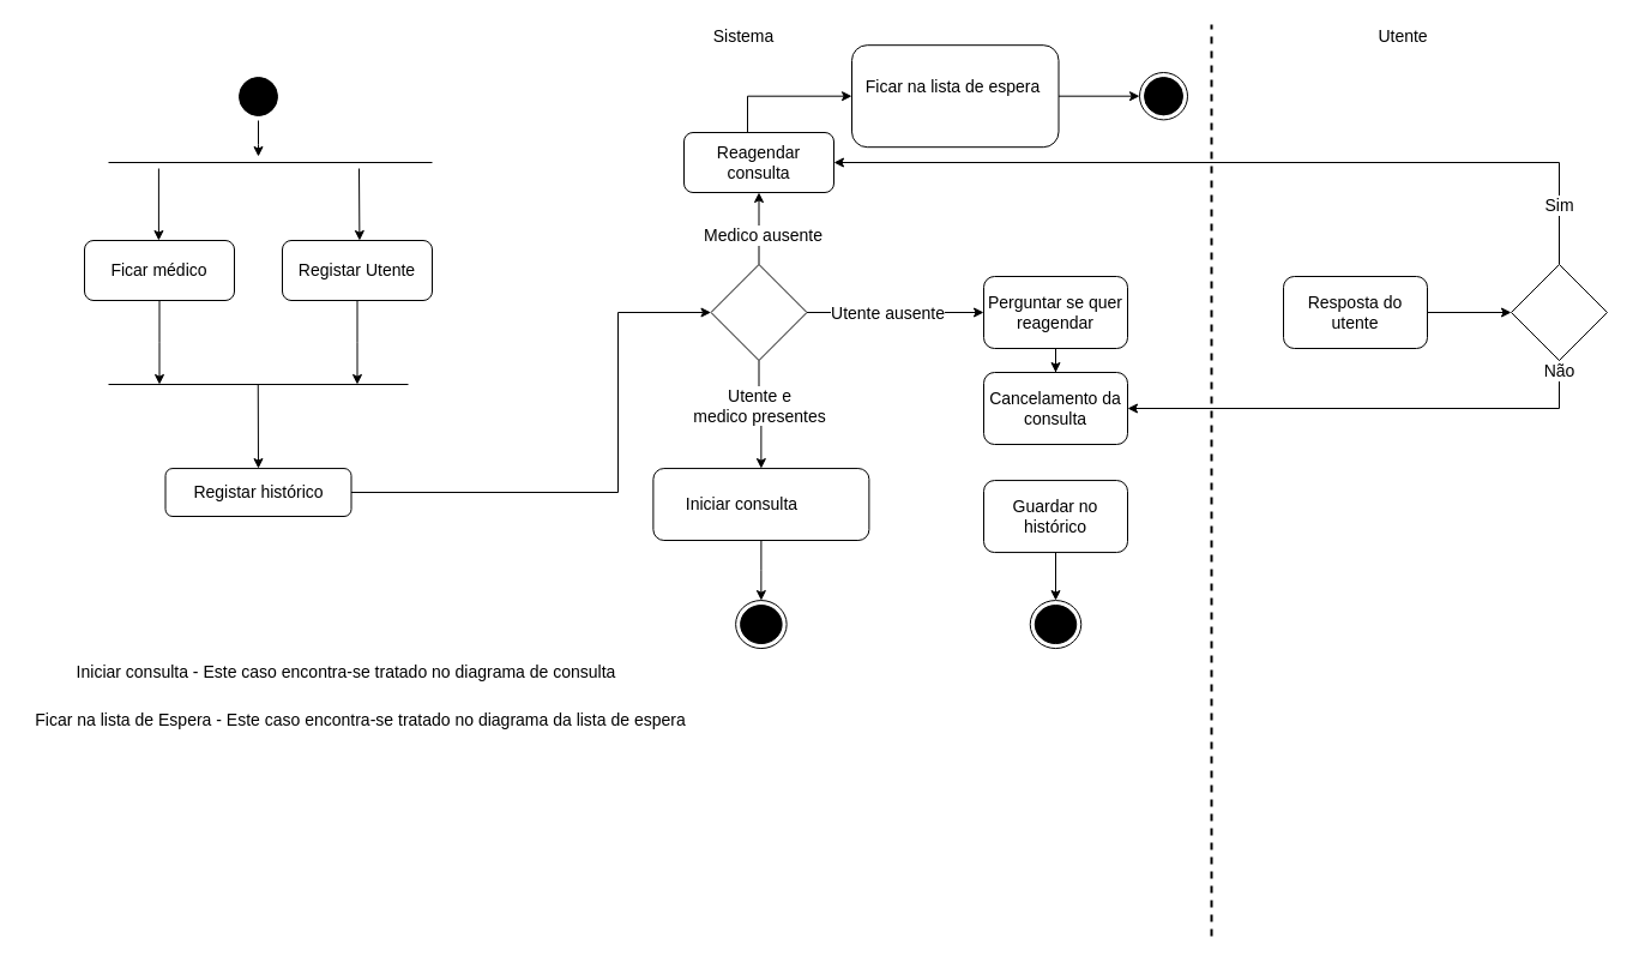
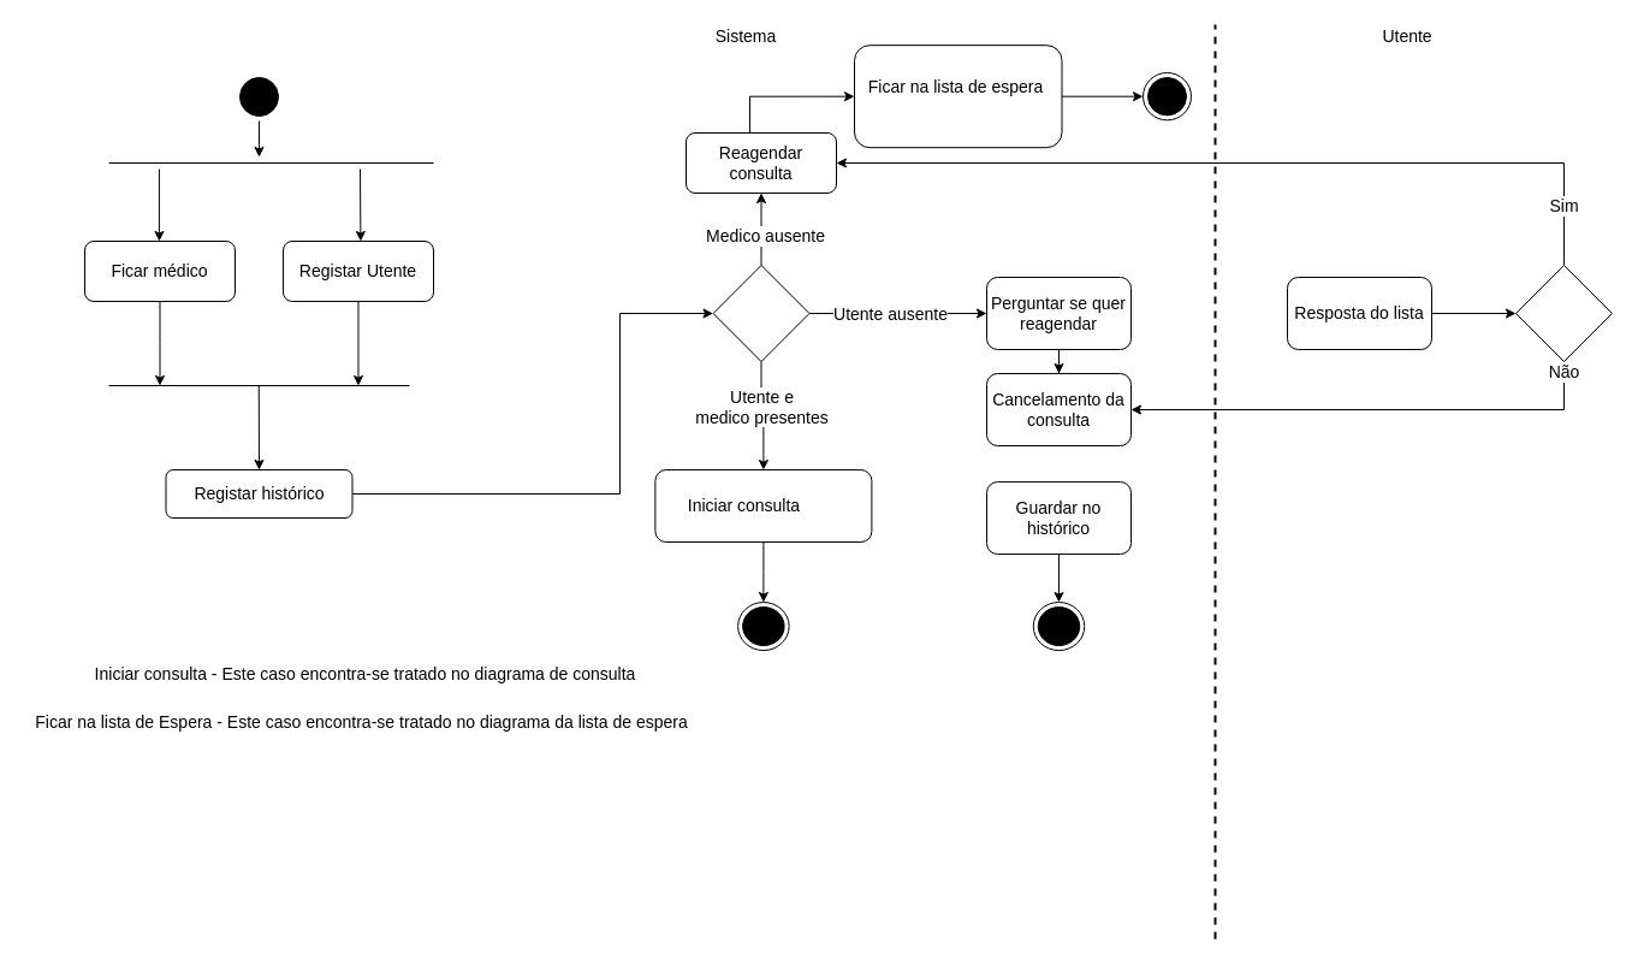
  <mxCell id="0" />
  <mxCell id="1" parent="0" />
  <mxCell id="2" value="Sistema" style="text;html=1;strokeColor=none;fillColor=none;align=center;verticalAlign=middle;whiteSpace=wrap;rounded=0;fontSize=14;" parent="1" vertex="1"><mxGeometry x="600" y="20" width="40" height="20" as="geometry" /></mxCell>
  <mxCell id="3" style="edgeStyle=orthogonalEdgeStyle;rounded=0;orthogonalLoop=1;jettySize=auto;html=1;" edge="1" parent="1" source="4"><mxGeometry relative="1" as="geometry"><mxPoint x="215" y="130" as="targetPoint" /></mxGeometry></mxCell>
  <mxCell id="4" value="" style="ellipse;html=1;shape=startState;fillColor=#000000;fontSize=14;" parent="1" vertex="1"><mxGeometry x="195" y="60" width="40" height="40" as="geometry" /></mxCell>
  <mxCell id="5" style="edgeStyle=orthogonalEdgeStyle;rounded=0;orthogonalLoop=1;jettySize=auto;html=1;fontSize=14;exitX=1;exitY=0.5;exitDx=0;exitDy=0;" parent="1" source="6" target="13" edge="1"><mxGeometry relative="1" as="geometry"><mxPoint x="435" y="260" as="targetPoint" /><Array as="points"><mxPoint x="515" y="260" /></Array></mxGeometry></mxCell>
  <mxCell id="6" value="Registar histórico" style="rounded=1;whiteSpace=wrap;html=1;fontSize=14;" parent="1" vertex="1"><mxGeometry x="137.5" y="390.06" width="155" height="39.94" as="geometry" /></mxCell>
  <mxCell id="7" style="edgeStyle=orthogonalEdgeStyle;rounded=0;orthogonalLoop=1;jettySize=auto;html=1;fontSize=14;entryX=0.5;entryY=1;entryDx=0;entryDy=0;" parent="1" source="13" target="19" edge="1"><mxGeometry relative="1" as="geometry"><mxPoint x="632.5" y="140" as="targetPoint" /></mxGeometry></mxCell>
  <mxCell id="8" value="Medico ausente" style="edgeLabel;html=1;align=center;verticalAlign=middle;resizable=0;points=[];fontSize=14;" parent="7" vertex="1" connectable="0"><mxGeometry x="-0.183" y="-3" relative="1" as="geometry"><mxPoint as="offset" /></mxGeometry></mxCell>
  <mxCell id="9" style="edgeStyle=orthogonalEdgeStyle;rounded=0;orthogonalLoop=1;jettySize=auto;html=1;fontSize=14;entryX=0;entryY=0.5;entryDx=0;entryDy=0;" parent="1" source="13" target="27" edge="1"><mxGeometry relative="1" as="geometry"><mxPoint x="840" y="260" as="targetPoint" /></mxGeometry></mxCell>
  <mxCell id="10" value="Utente ausente" style="edgeLabel;html=1;align=center;verticalAlign=middle;resizable=0;points=[];fontSize=14;" parent="9" vertex="1" connectable="0"><mxGeometry x="0.193" y="-2" relative="1" as="geometry"><mxPoint x="-20.74" y="-2" as="offset" /></mxGeometry></mxCell>
  <mxCell id="11" style="edgeStyle=orthogonalEdgeStyle;rounded=0;orthogonalLoop=1;jettySize=auto;html=1;fontSize=14;entryX=0.5;entryY=0;entryDx=0;entryDy=0;" parent="1" source="13" target="15" edge="1"><mxGeometry relative="1" as="geometry"><mxPoint x="632.5" y="380" as="targetPoint" /></mxGeometry></mxCell>
  <mxCell id="12" value="Utente e &lt;br&gt;medico presentes" style="edgeLabel;html=1;align=center;verticalAlign=middle;resizable=0;points=[];fontSize=14;" parent="11" vertex="1" connectable="0"><mxGeometry x="-0.296" y="-3" relative="1" as="geometry"><mxPoint x="3" y="5" as="offset" /></mxGeometry></mxCell>
  <mxCell id="13" value="" style="rhombus;whiteSpace=wrap;html=1;" parent="1" vertex="1"><mxGeometry x="592.5" y="220" width="80" height="80" as="geometry" /></mxCell>
  <mxCell id="14" style="edgeStyle=orthogonalEdgeStyle;rounded=0;orthogonalLoop=1;jettySize=auto;html=1;fontSize=14;" parent="1" source="15" target="16" edge="1"><mxGeometry relative="1" as="geometry"><mxPoint x="632.5" y="450" as="targetPoint" /></mxGeometry></mxCell>
  <mxCell id="15" value="Iniciar consulta&amp;nbsp; &amp;nbsp; &amp;nbsp; &amp;nbsp;&amp;nbsp;" style="rounded=1;whiteSpace=wrap;html=1;fontSize=14;" parent="1" vertex="1"><mxGeometry x="544.38" y="390.06" width="180" height="59.94" as="geometry" /></mxCell>
  <mxCell id="16" value="" style="ellipse;html=1;shape=endState;fillColor=#000000;" parent="1" vertex="1"><mxGeometry x="613.13" y="500.06" width="42.5" height="40" as="geometry" /></mxCell>
- <mxCell id="17" value="Iniciar consulta - Este caso encontra-se tratado no diagrama de consulta" style="text;html=1;align=center;verticalAlign=middle;resizable=0;points=[];autosize=1;fontSize=14;" parent="1" vertex="1"><mxGeometry x="53" y="550" width="470" height="20" as="geometry" /></mxCell>
+ <mxCell id="17" value="Iniciar consulta - Este caso encontra-se tratado no diagrama de consulta" style="text;html=1;align=center;verticalAlign=middle;resizable=0;points=[];autosize=1;fontSize=14;" parent="1" vertex="1"><mxGeometry x="68" y="550" width="470" height="20" as="geometry" /></mxCell>
  <mxCell id="18" style="edgeStyle=orthogonalEdgeStyle;rounded=0;orthogonalLoop=1;jettySize=auto;html=1;fontSize=14;entryX=0;entryY=0.5;entryDx=0;entryDy=0;" parent="1" source="19" target="23" edge="1"><mxGeometry relative="1" as="geometry"><mxPoint x="1100" y="80" as="targetPoint" /><Array as="points"><mxPoint x="623" y="80" /></Array></mxGeometry></mxCell>
  <mxCell id="19" value="Reagendar consulta" style="rounded=1;whiteSpace=wrap;html=1;fontSize=14;" parent="1" vertex="1"><mxGeometry x="570" y="110" width="125" height="50" as="geometry" /></mxCell>
  <mxCell id="20" value="Utente" style="text;html=1;strokeColor=none;fillColor=none;align=center;verticalAlign=middle;whiteSpace=wrap;rounded=0;fontSize=14;" parent="1" vertex="1"><mxGeometry x="1150" y="20" width="40" height="20" as="geometry" /></mxCell>
  <mxCell id="21" value="" style="endArrow=none;dashed=1;html=1;strokeWidth=2;fontSize=14;" parent="1" edge="1"><mxGeometry width="50" height="50" relative="1" as="geometry"><mxPoint x="1010" y="780" as="sourcePoint" /><mxPoint x="1010" y="20" as="targetPoint" /></mxGeometry></mxCell>
  <mxCell id="22" style="edgeStyle=orthogonalEdgeStyle;rounded=0;orthogonalLoop=1;jettySize=auto;html=1;fontSize=14;exitX=1;exitY=0.5;exitDx=0;exitDy=0;" parent="1" source="23" target="25" edge="1"><mxGeometry relative="1" as="geometry"><mxPoint x="1447.5" y="80" as="targetPoint" /><mxPoint x="1032.5" y="79.68" as="sourcePoint" /></mxGeometry></mxCell>
  <mxCell id="23" value="Ficar na lista de espera&amp;nbsp;&lt;br&gt;&lt;br&gt;" style="rounded=1;whiteSpace=wrap;html=1;fontSize=14;" parent="1" vertex="1"><mxGeometry x="710" y="37.18" width="172.5" height="85" as="geometry" /></mxCell>
  <mxCell id="24" value="Ficar na lista de Espera - Este caso encontra-se tratado no diagrama da lista de espera" style="text;html=1;align=center;verticalAlign=middle;resizable=0;points=[];autosize=1;fontSize=14;" parent="1" vertex="1"><mxGeometry x="20" y="590" width="560" height="20" as="geometry" /></mxCell>
  <mxCell id="25" value="" style="ellipse;html=1;shape=endState;fillColor=#000000;" parent="1" vertex="1"><mxGeometry x="950" y="60" width="40" height="39.37" as="geometry" /></mxCell>
  <mxCell id="26" style="edgeStyle=orthogonalEdgeStyle;rounded=0;orthogonalLoop=1;jettySize=auto;html=1;fontSize=14;" parent="1" source="27" target="33" edge="1"><mxGeometry relative="1" as="geometry"><mxPoint x="1090" y="260" as="targetPoint" /></mxGeometry></mxCell>
  <mxCell id="27" value="Perguntar se quer reagendar" style="rounded=1;whiteSpace=wrap;html=1;fontSize=14;" parent="1" vertex="1"><mxGeometry x="820" y="230" width="120" height="60" as="geometry" /></mxCell>
  <mxCell id="28" style="edgeStyle=orthogonalEdgeStyle;rounded=0;orthogonalLoop=1;jettySize=auto;html=1;entryX=1;entryY=0.5;entryDx=0;entryDy=0;fontSize=14;" parent="1" source="32" target="19" edge="1"><mxGeometry relative="1" as="geometry"><Array as="points"><mxPoint x="1300" y="135" /></Array></mxGeometry></mxCell>
  <mxCell id="29" value="Sim" style="edgeLabel;html=1;align=center;verticalAlign=middle;resizable=0;points=[];fontSize=14;" parent="28" vertex="1" connectable="0"><mxGeometry x="-0.793" y="-4" relative="1" as="geometry"><mxPoint x="-4.06" y="21.71" as="offset" /></mxGeometry></mxCell>
  <mxCell id="30" style="edgeStyle=orthogonalEdgeStyle;rounded=0;orthogonalLoop=1;jettySize=auto;html=1;entryX=1;entryY=0.5;entryDx=0;entryDy=0;fontSize=14;exitX=0.5;exitY=1;exitDx=0;exitDy=0;" parent="1" source="32" target="33" edge="1"><mxGeometry relative="1" as="geometry"><Array as="points"><mxPoint x="1300" y="340" /></Array><mxPoint x="1300.059" y="340.001" as="sourcePoint" /></mxGeometry></mxCell>
  <mxCell id="31" value="Não" style="edgeLabel;html=1;align=center;verticalAlign=middle;resizable=0;points=[];fontSize=14;" parent="30" vertex="1" connectable="0"><mxGeometry x="-0.9" relative="1" as="geometry"><mxPoint x="-0.03" y="-11.18" as="offset" /></mxGeometry></mxCell>
  <mxCell id="32" value="" style="rhombus;whiteSpace=wrap;html=1;" parent="1" vertex="1"><mxGeometry x="1260" y="220" width="80" height="80" as="geometry" /></mxCell>
  <mxCell id="33" value="Cancelamento da consulta" style="rounded=1;whiteSpace=wrap;html=1;fontSize=14;" parent="1" vertex="1"><mxGeometry x="820" y="310" width="120" height="60" as="geometry" /></mxCell>
  <mxCell id="34" value="" style="ellipse;html=1;shape=endState;fillColor=#000000;" parent="1" vertex="1"><mxGeometry x="858.75" y="500.06" width="42.5" height="40" as="geometry" /></mxCell>
  <mxCell id="35" style="edgeStyle=orthogonalEdgeStyle;rounded=0;orthogonalLoop=1;jettySize=auto;html=1;entryX=0;entryY=0.5;entryDx=0;entryDy=0;fontSize=14;" parent="1" source="36" target="32" edge="1"><mxGeometry relative="1" as="geometry" /></mxCell>
- <mxCell id="36" value="Resposta do utente" style="rounded=1;whiteSpace=wrap;html=1;fontSize=14;" parent="1" vertex="1"><mxGeometry x="1070" y="230" width="120" height="60" as="geometry" /></mxCell>
+ <mxCell id="36" value="Resposta do lista" style="rounded=1;whiteSpace=wrap;html=1;fontSize=14;" parent="1" vertex="1"><mxGeometry x="1070" y="230" width="120" height="60" as="geometry" /></mxCell>
  <mxCell id="37" style="edgeStyle=orthogonalEdgeStyle;rounded=0;orthogonalLoop=1;jettySize=auto;html=1;entryX=0.5;entryY=0;entryDx=0;entryDy=0;" parent="1" source="38" target="34" edge="1"><mxGeometry relative="1" as="geometry" /></mxCell>
  <mxCell id="38" value="Guardar no histórico" style="rounded=1;whiteSpace=wrap;html=1;fontSize=14;" parent="1" vertex="1"><mxGeometry x="820" y="400.06" width="120" height="60" as="geometry" /></mxCell>
  <mxCell id="39" value="" style="endArrow=none;html=1;" edge="1" parent="1"><mxGeometry width="50" height="50" relative="1" as="geometry"><mxPoint x="90" y="135" as="sourcePoint" /><mxPoint x="360" y="135" as="targetPoint" /></mxGeometry></mxCell>
  <mxCell id="40" value="" style="endArrow=none;html=1;" edge="1" parent="1"><mxGeometry width="50" height="50" relative="1" as="geometry"><mxPoint x="90" y="320" as="sourcePoint" /><mxPoint x="340" y="320" as="targetPoint" /></mxGeometry></mxCell>
  <mxCell id="41" value="" style="endArrow=classic;html=1;" edge="1" parent="1"><mxGeometry width="50" height="50" relative="1" as="geometry"><mxPoint x="131.91" y="140" as="sourcePoint" /><mxPoint x="131.91" y="200" as="targetPoint" /></mxGeometry></mxCell>
  <mxCell id="42" style="edgeStyle=orthogonalEdgeStyle;rounded=0;orthogonalLoop=1;jettySize=auto;html=1;" edge="1" parent="1" source="43"><mxGeometry relative="1" as="geometry"><mxPoint x="132.5" y="320" as="targetPoint" /></mxGeometry></mxCell>
  <mxCell id="43" value="Ficar médico" style="rounded=1;whiteSpace=wrap;html=1;fontSize=14;" vertex="1" parent="1"><mxGeometry x="70" y="200" width="125" height="50" as="geometry" /></mxCell>
  <mxCell id="44" style="edgeStyle=orthogonalEdgeStyle;rounded=0;orthogonalLoop=1;jettySize=auto;html=1;" edge="1" parent="1" source="45"><mxGeometry relative="1" as="geometry"><mxPoint x="297.5" y="320" as="targetPoint" /></mxGeometry></mxCell>
  <mxCell id="45" value="Registar Utente" style="rounded=1;whiteSpace=wrap;html=1;fontSize=14;" vertex="1" parent="1"><mxGeometry x="235" y="200" width="125" height="50" as="geometry" /></mxCell>
  <mxCell id="46" value="" style="endArrow=classic;html=1;" edge="1" parent="1"><mxGeometry width="50" height="50" relative="1" as="geometry"><mxPoint x="299" y="140" as="sourcePoint" /><mxPoint x="299.41" y="200" as="targetPoint" /></mxGeometry></mxCell>
  <mxCell id="47" value="" style="endArrow=classic;html=1;entryX=0.5;entryY=0;entryDx=0;entryDy=0;" edge="1" parent="1" target="6"><mxGeometry width="50" height="50" relative="1" as="geometry"><mxPoint x="214.76" y="320.06" as="sourcePoint" /><mxPoint x="214.76" y="390.06" as="targetPoint" /></mxGeometry></mxCell>
  <mxCell id="48" value="" style="shape=image;html=1;verticalAlign=top;verticalLabelPosition=bottom;labelBackgroundColor=#ffffff;imageAspect=0;aspect=fixed;image=https://cdn3.iconfinder.com/data/icons/sympletts-free-sampler/128/loop-inf-128.png;rotation=45;" vertex="1" parent="1"><mxGeometry x="672.5" y="400.06" width="40" height="40" as="geometry" /></mxCell>
  <mxCell id="49" value="" style="shape=image;html=1;verticalAlign=top;verticalLabelPosition=bottom;labelBackgroundColor=#ffffff;imageAspect=0;aspect=fixed;image=https://cdn3.iconfinder.com/data/icons/sympletts-free-sampler/128/loop-inf-128.png;rotation=45;" vertex="1" parent="1"><mxGeometry x="776.25" y="70" width="40" height="40" as="geometry" /></mxCell>
